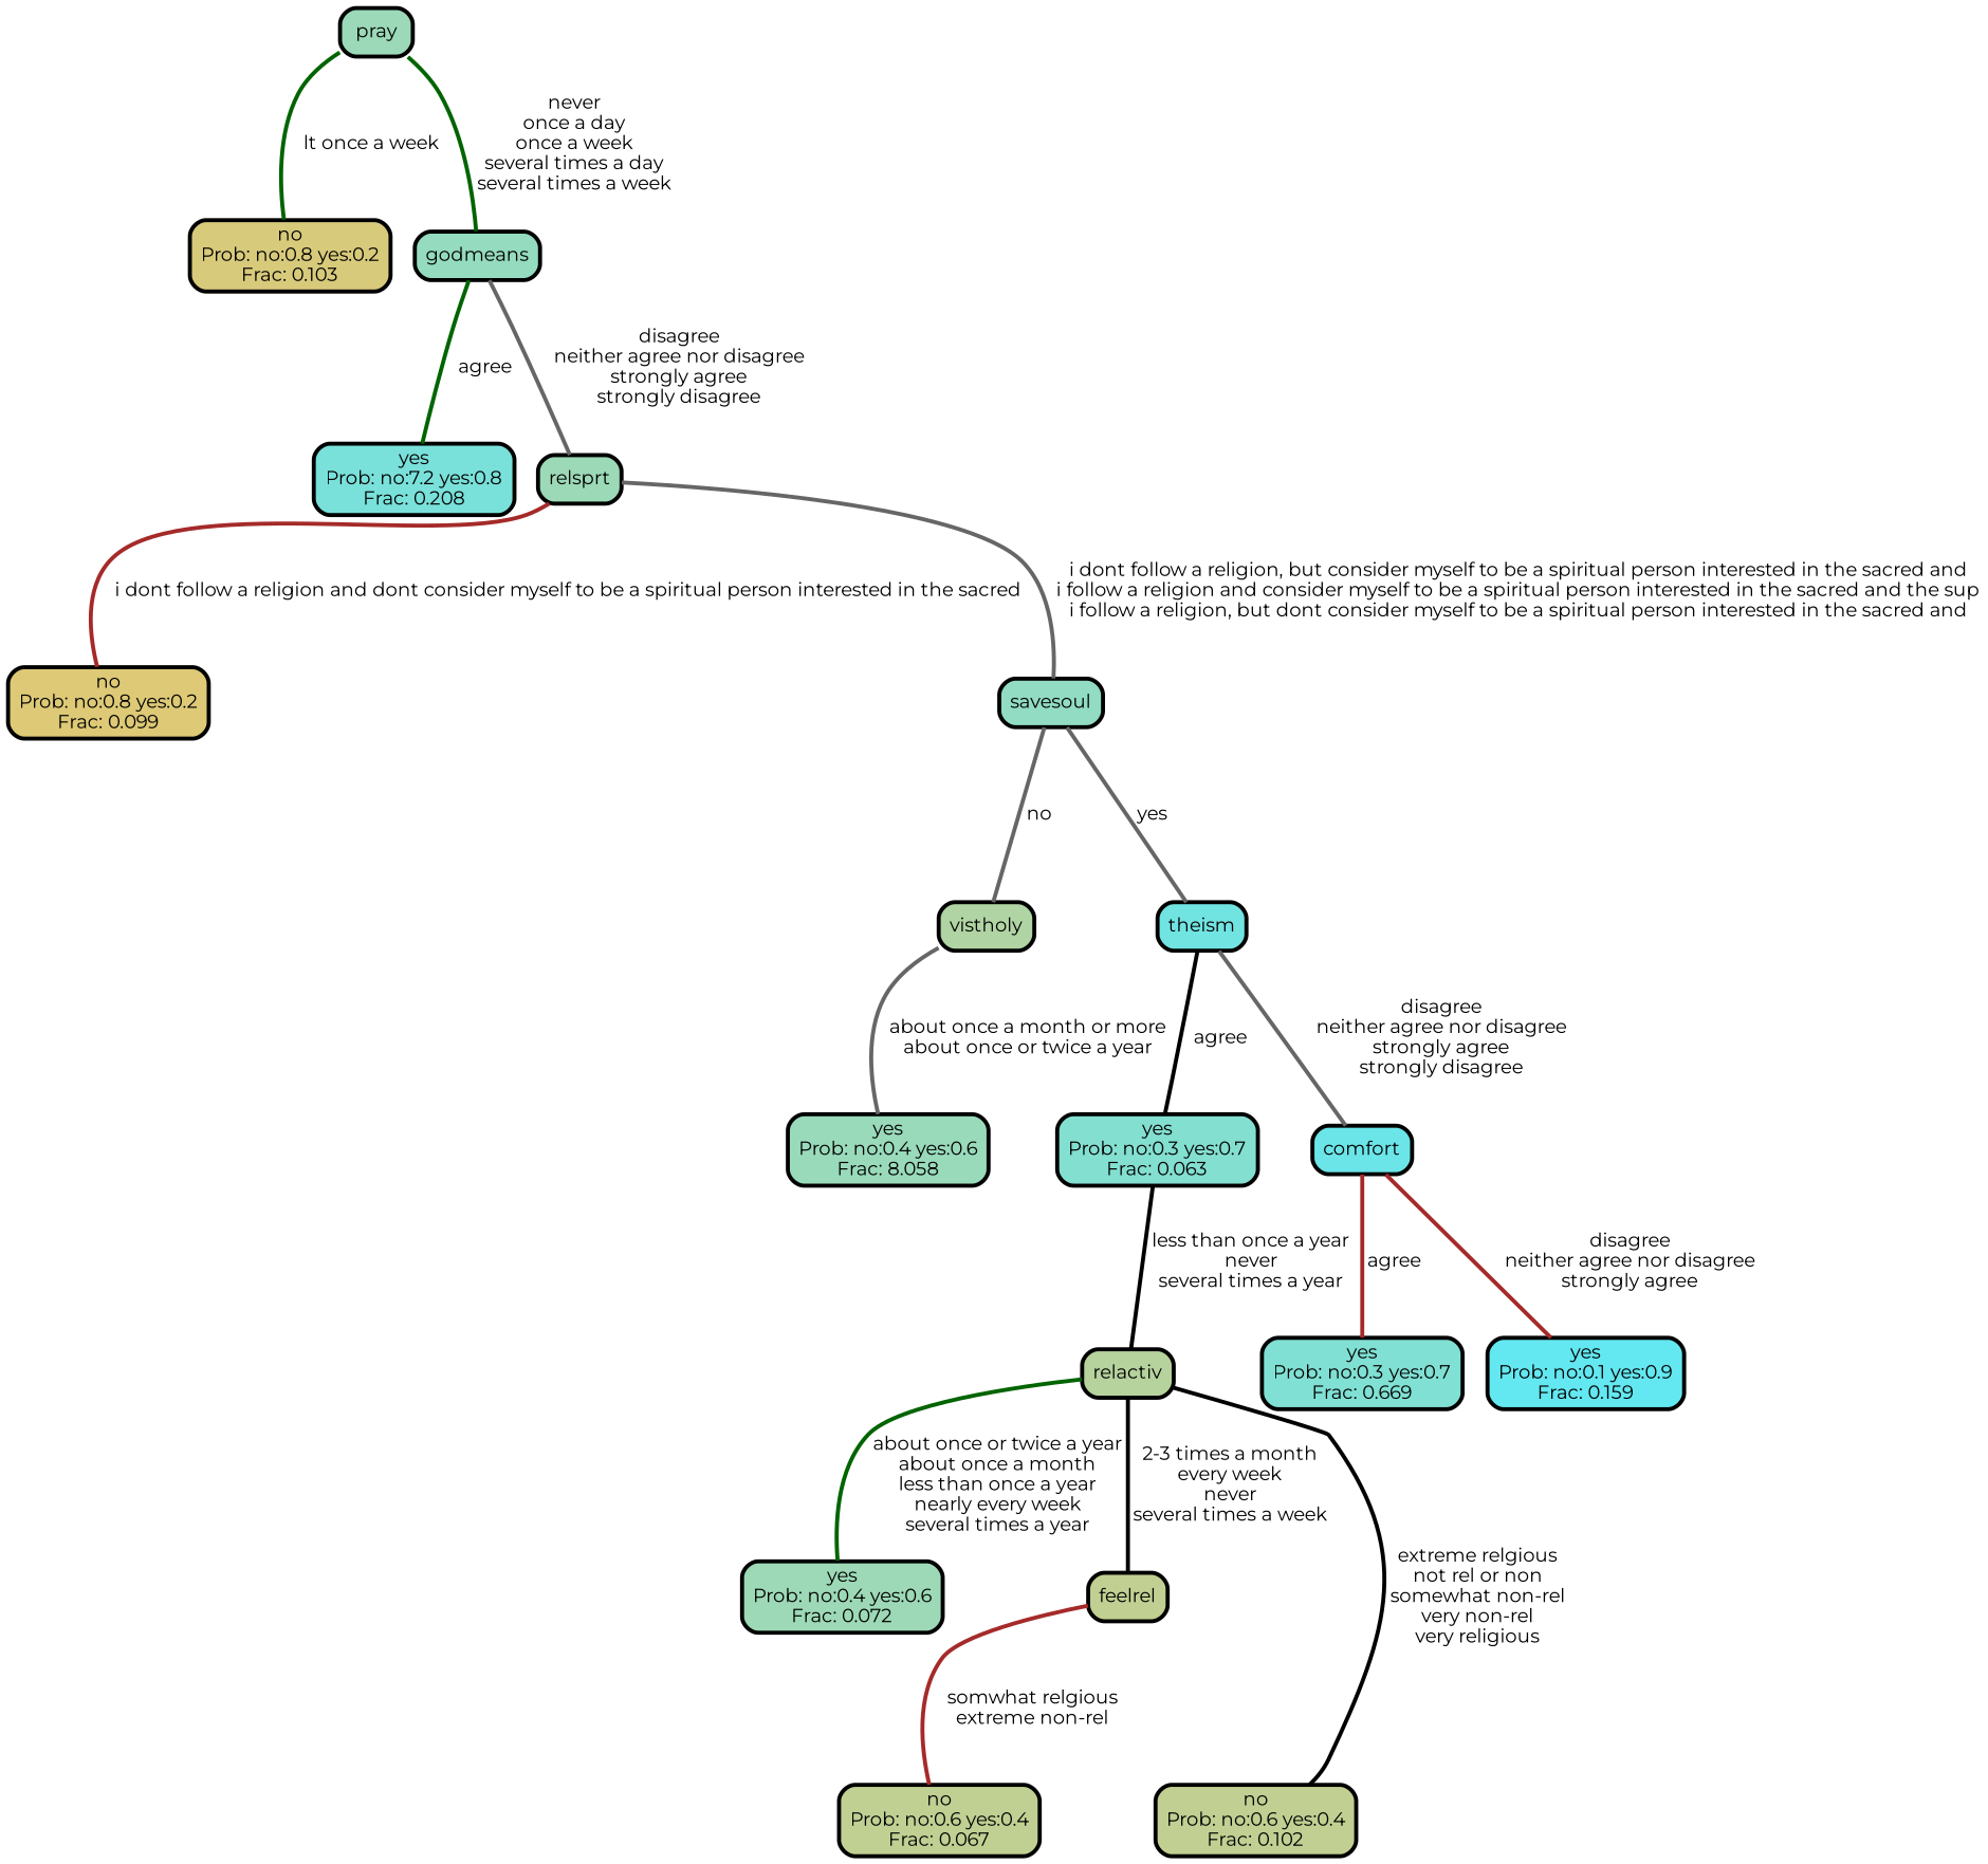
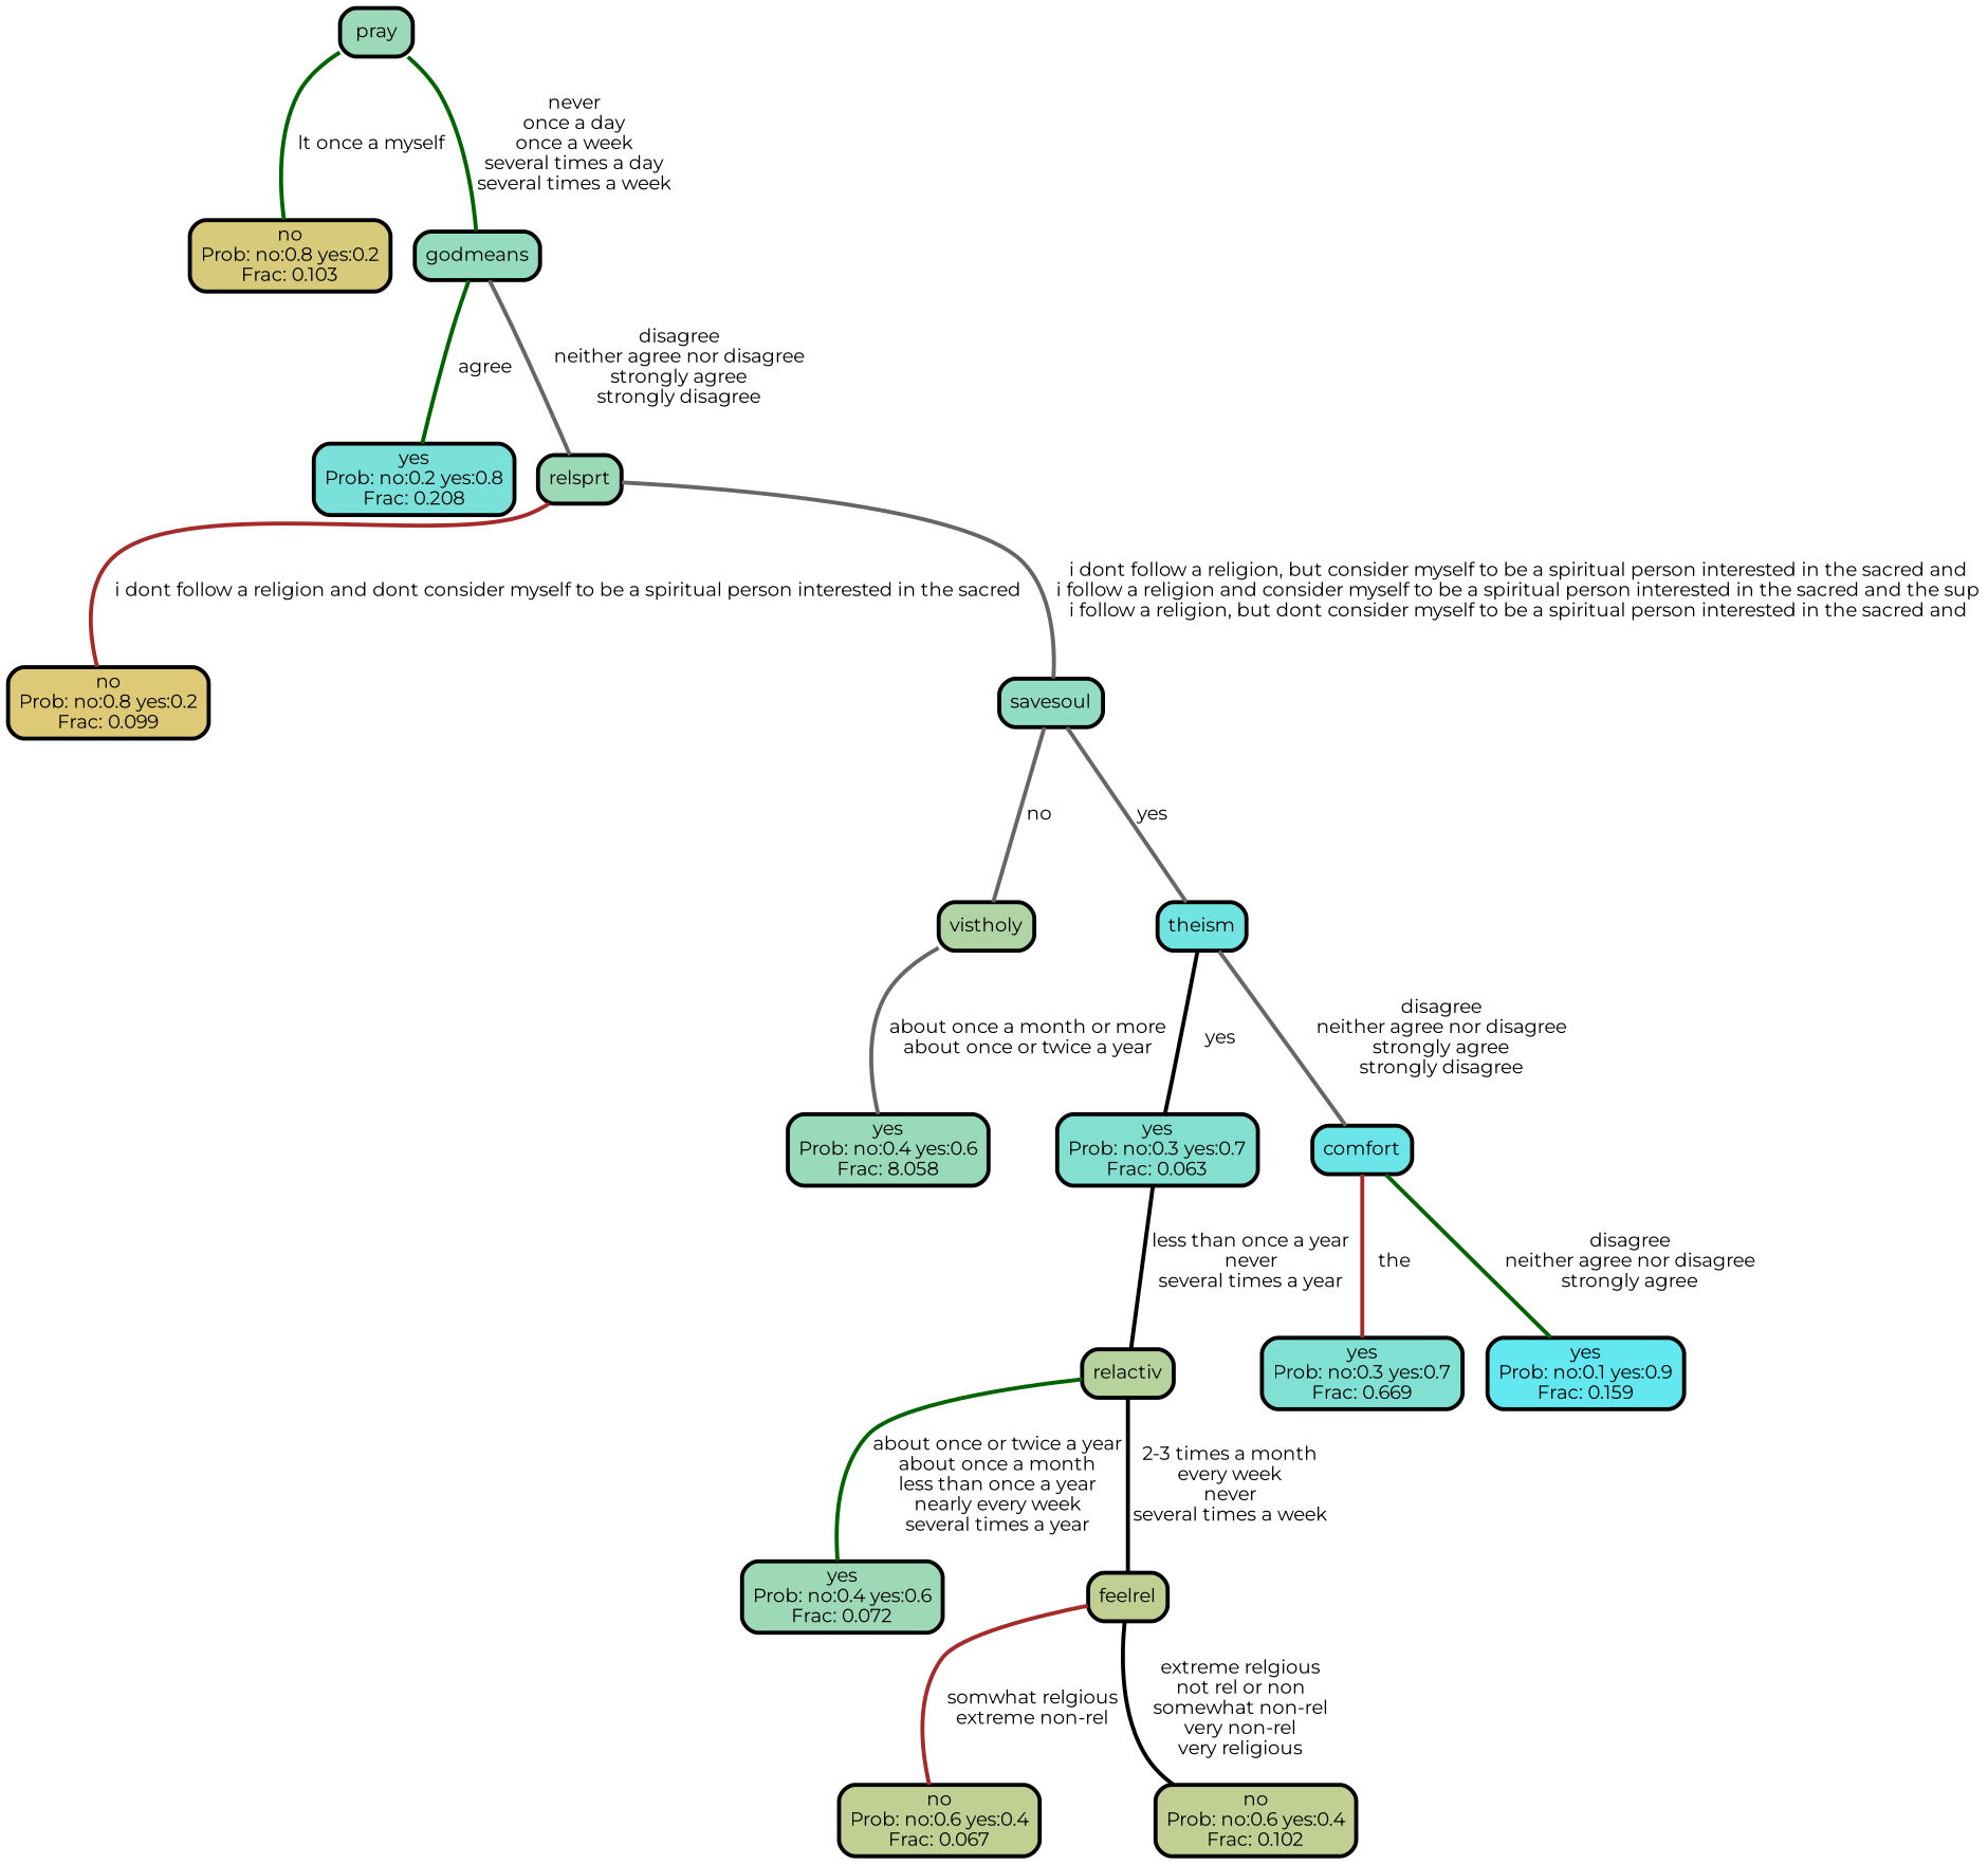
  graph {
    fontname=Montserrat
    ranksep="0 equally"
    splines=straight
    node [color=black fillcolor="#c1d092" fontcolor=black fontname=Montserrat penwidth=3 shape=box style="filled, rounded"]
    edge [color=gray40 fontname=Montserrat penwidth=3]
    n1 [fillcolor="#d8ca7b" label="no\nProb: no:0.8 yes:0.2\nFrac: 0.103"]
    n2 [fillcolor="#9bd9b8" label=pray]
    n3 [fillcolor="#94dbbf" label=godmeans]
-   n4 [fillcolor="#79e1da" label="yes\nProb: no:7.2 yes:0.8\nFrac: 0.208"]
+   n4 [fillcolor="#79e1da" label="yes\nProb: no:0.2 yes:0.8\nFrac: 0.208"]
    n5 [fillcolor="#9cd9b7" label=relsprt]
    n6 [fillcolor="#ddc976" label="no\nProb: no:0.8 yes:0.2\nFrac: 0.099"]
    n7 [fillcolor="#91dcc2" label=savesoul]
    n8 [fillcolor="#b0d4a3" label=vistholy]
    n9 [fillcolor="#71e4e2" label=theism]
    n10 [fillcolor="#99daba" label="yes\nProb: no:0.4 yes:0.6\nFrac: 8.058"]
    n11 [fillcolor="#b6d29d" label=relactiv]
    n12 [fillcolor="#9dd9b6" label="yes\nProb: no:0.4 yes:0.6\nFrac: 0.072"]
    n13 [label=feelrel]
    n14 [fillcolor="#c0d093" label="no\nProb: no:0.6 yes:0.4\nFrac: 0.067"]
    n15 [label="no\nProb: no:0.6 yes:0.4\nFrac: 0.102"]
    n16 [fillcolor="#83dfd0" label="yes\nProb: no:0.3 yes:0.7\nFrac: 0.063"]
    n17 [fillcolor="#6be5e8" label=comfort]
    n18 [fillcolor="#80e0d3" label="yes\nProb: no:0.3 yes:0.7\nFrac: 0.669"]
    n19 [fillcolor="#63e7f0" label="yes\nProb: no:0.1 yes:0.9\nFrac: 0.159"]
    subgraph sub_1 {
      rank=same
    }
-   n2 -- n1 [color=darkgreen label=" lt once a week"]
+   n2 -- n1 [color=darkgreen label=" lt once a myself"]
    n2 -- n3 [color=darkgreen label=" never\n once a day\n once a week\n several times a day\n several times a week"]
    n3 -- n4 [color=darkgreen label=" agree"]
    n3 -- n5 [label=" disagree\n neither agree nor disagree\n strongly agree\n strongly disagree"]
    n5 -- n6 [color=brown label=" i dont follow a religion and dont consider myself to be a spiritual person interested in the sacred"]
    n5 -- n7 [label=" i dont follow a religion, but consider myself to be a spiritual person interested in the sacred and\n i follow a religion and consider myself to be a spiritual person interested in the sacred and the sup\n i follow a religion, but dont consider myself to be a spiritual person interested in the sacred and"]
    n7 -- n8 [label=" no"]
    n7 -- n9 [label=" yes"]
    n8 -- n10 [label=" about once a month or more\n about once or twice a year"]
-   n9 -- n16 [color=black label=" agree"]
+   n9 -- n16 [color=black label=" yes"]
    n9 -- n17 [label=" disagree\n neither agree nor disagree\n strongly agree\n strongly disagree"]
    n11 -- n12 [color=darkgreen label=" about once or twice a year\n about once a month\n less than once a year\n nearly every week\n several times a year"]
    n11 -- n13 [color=black label=" 2-3 times a month\n every week\n never\n several times a week"]
    n13 -- n14 [color=brown label=" somwhat relgious\n extreme non-rel"]
-   n11 -- n15 [color=black label=" extreme relgious\n not rel or non\n somewhat non-rel\n very non-rel\n very religious"]
+   n13 -- n15 [color=black label=" extreme relgious\n not rel or non\n somewhat non-rel\n very non-rel\n very religious"]
    n16 -- n11 [color=black label=" less than once a year\n never\n several times a year"]
-   n17 -- n18 [color=brown label=" agree"]
-   n17 -- n19 [color=brown label=" disagree\n neither agree nor disagree\n strongly agree"]
+   n17 -- n18 [color=brown label=" the"]
+   n17 -- n19 [color=darkgreen label=" disagree\n neither agree nor disagree\n strongly agree"]
  }
